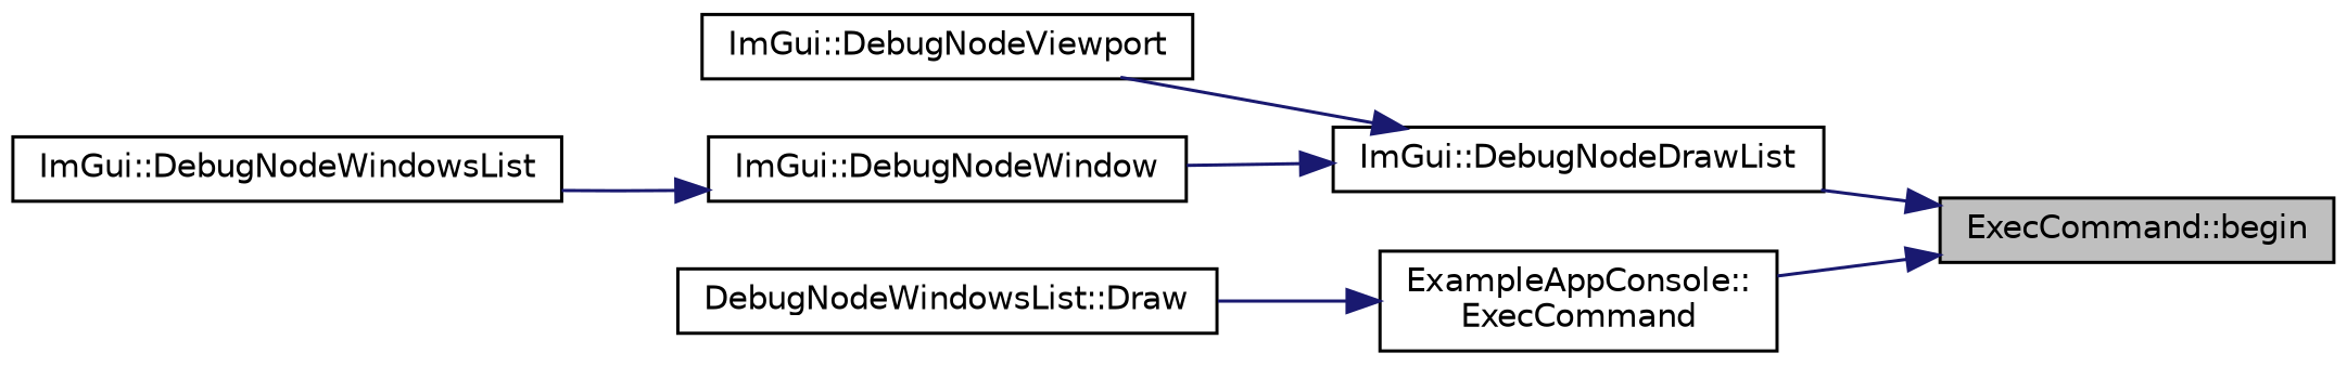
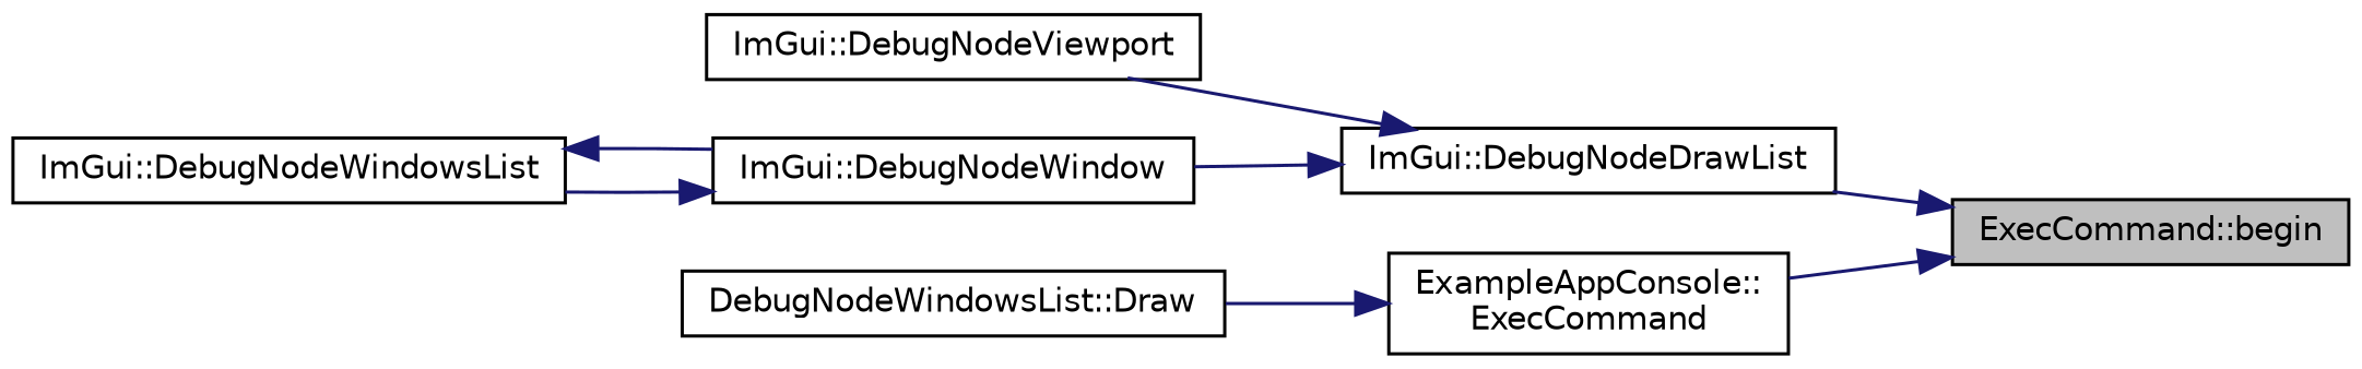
  digraph {
    rankdir=RL
    node [color=black fillcolor=white fontname=Helvetica fontsize=10 shape=record style=filled]
    edge [color=midnightblue dir=back fontname=Helvetica fontsize=10 labelfontname=Helvetica labelfontsize=10 style=solid]
    n1 [fillcolor=grey75 fontcolor=black height=0.2 label="ExecCommand::begin" width=0.4]
    n2 [height=0.2 label="ImGui::DebugNodeDrawList" width=0.4]
    n3 [height=0.2 label="ExampleAppConsole::\lExecCommand" width=0.4]
    n4 [height=0.2 label="ImGui::DebugNodeViewport" width=0.4]
    n5 [height=0.2 label="ImGui::DebugNodeWindow" width=0.4]
    n6 [height=0.2 label="DebugNodeWindowsList::Draw" width=0.4]
    n7 [height=0.2 label="ImGui::DebugNodeWindowsList" width=0.4]
    n1 -> n2
    n1 -> n3
    n2 -> n4
    n2 -> n5
    n3 -> n6
    n5 -> n7
+   n7 -> n5
  }
